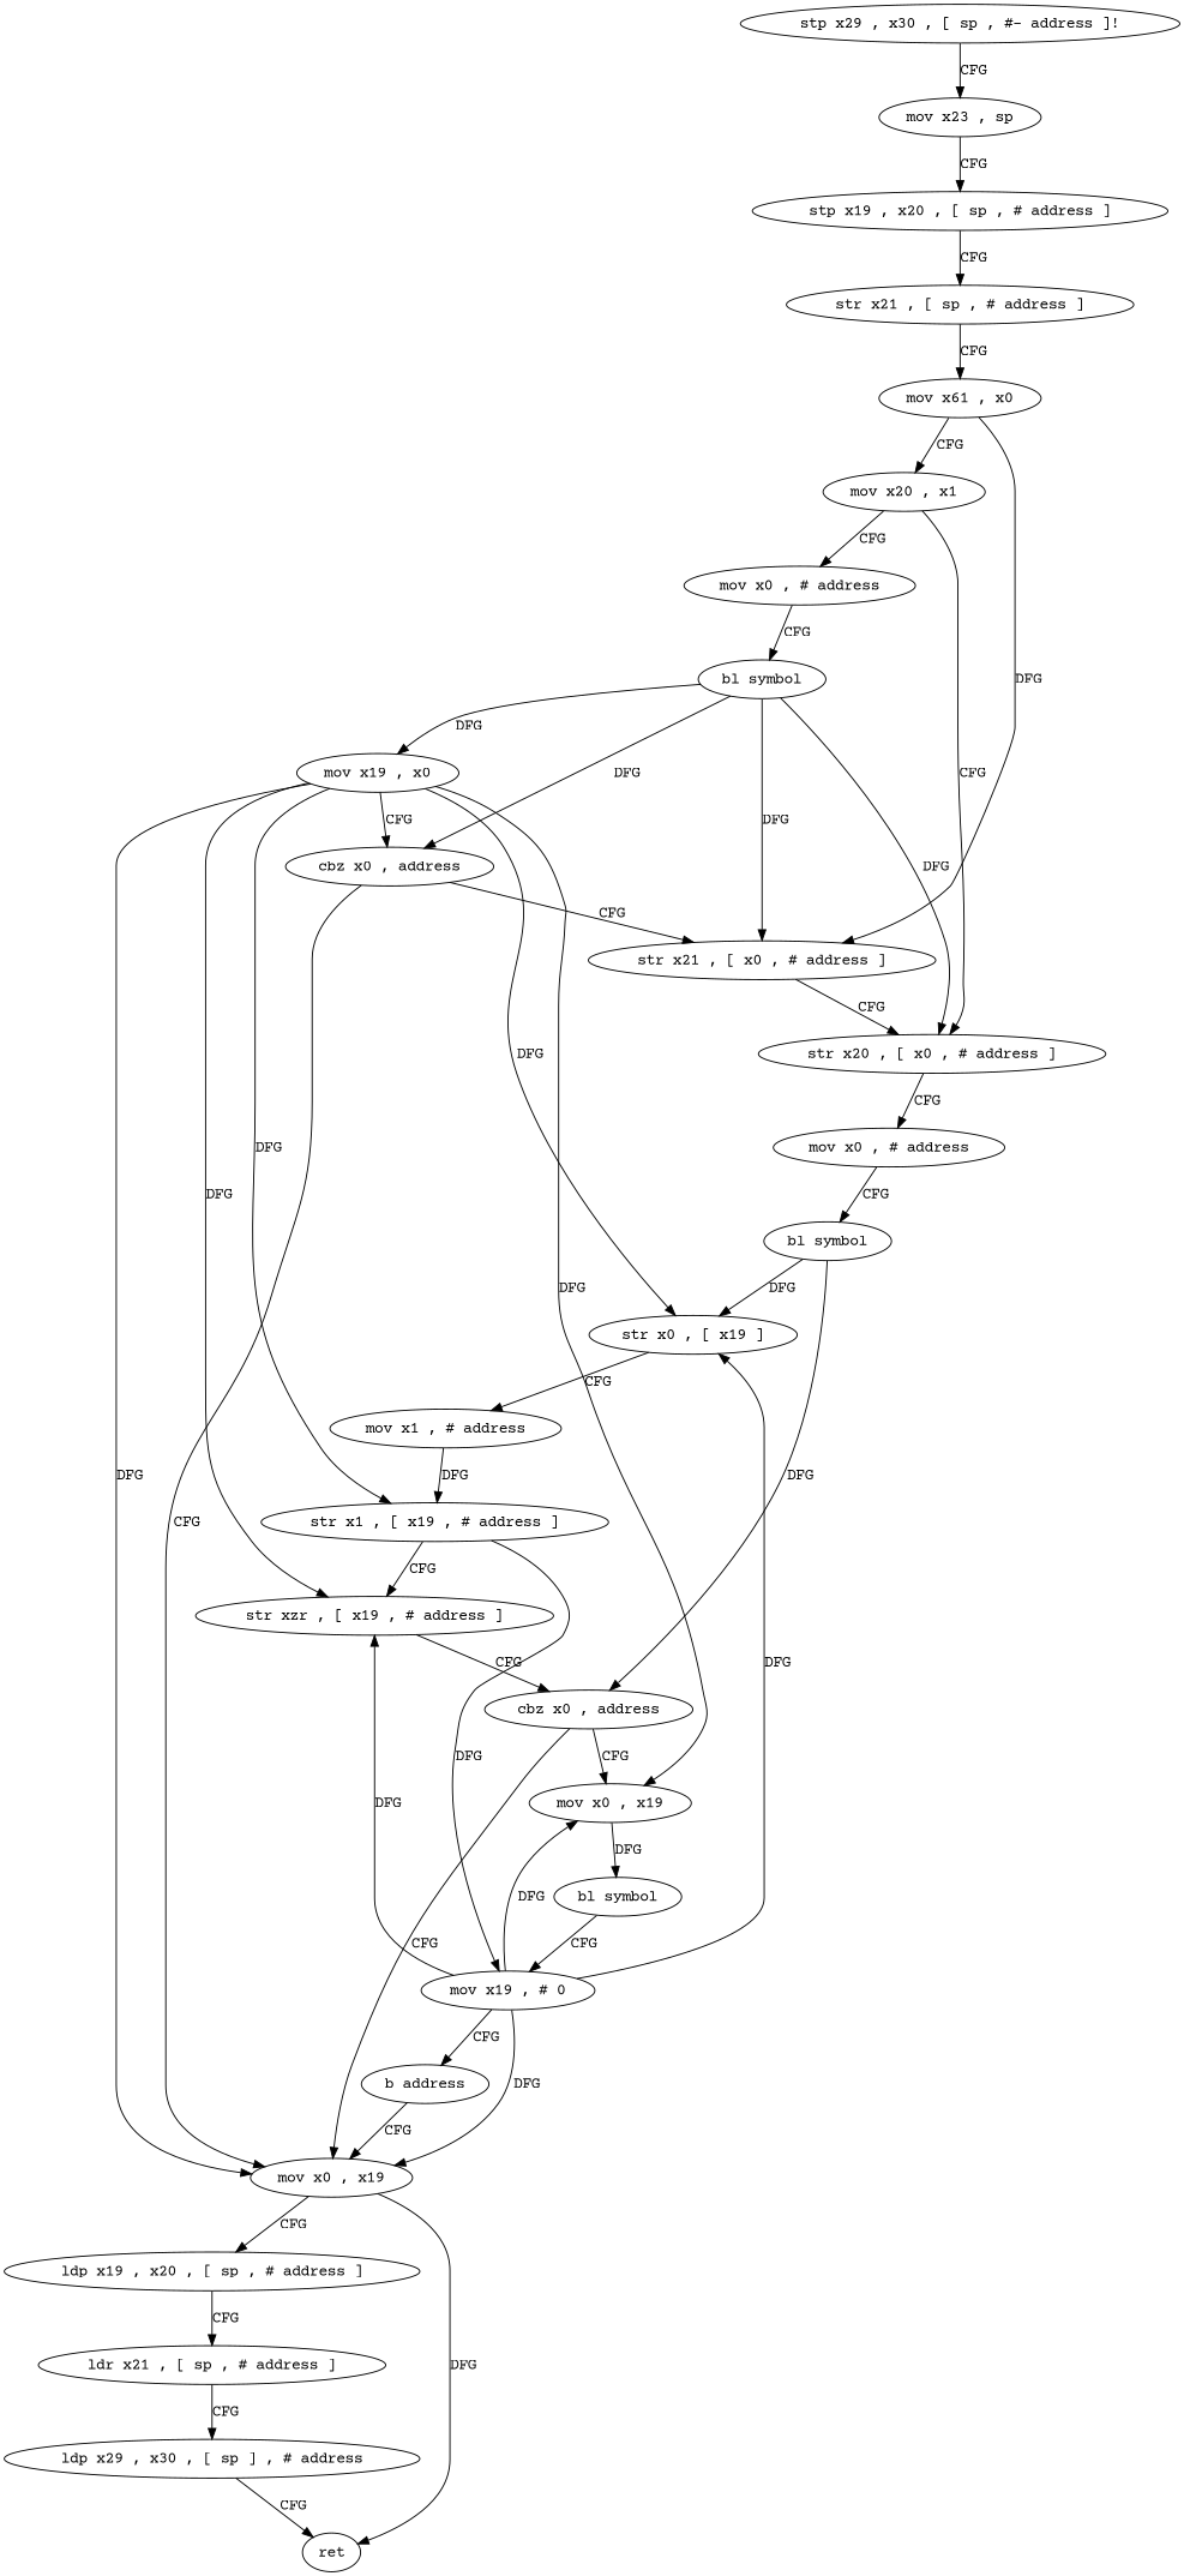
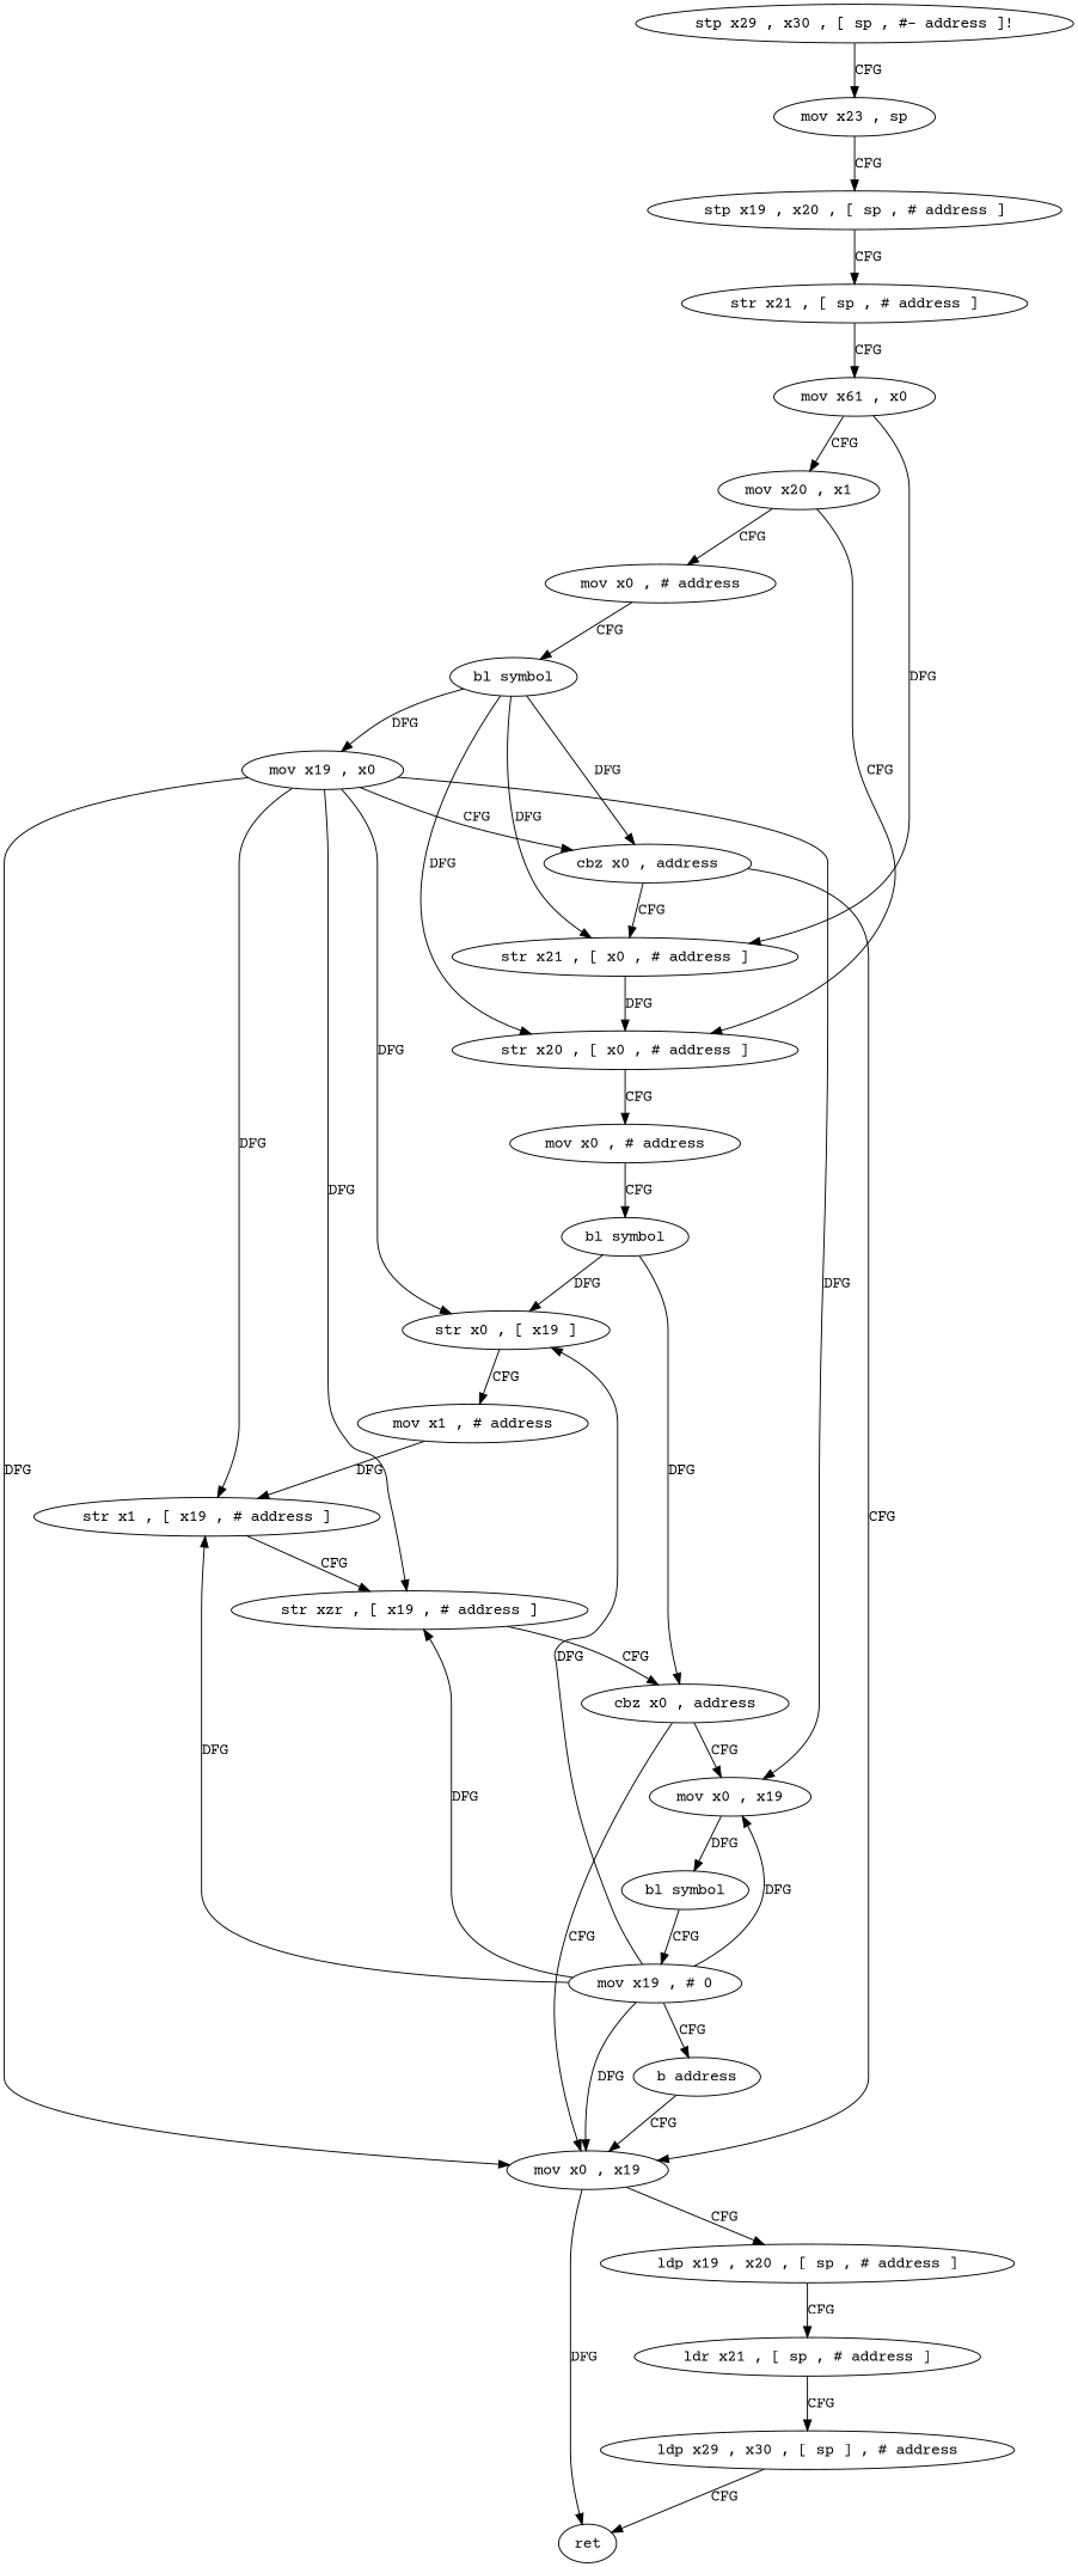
  digraph {
    fontname="Courier Prime"
    node [fontname="Courier Prime"]
    edge [fontname="Courier Prime"]
    n1 [label="stp x29 , x30 , [ sp , #- address ]!"]
    n2 [label="mov x23 , sp"]
    n3 [label="stp x19 , x20 , [ sp , # address ]"]
    n4 [label="str x21 , [ sp , # address ]"]
    n5 [label="mov x61 , x0"]
    n6 [label="mov x20 , x1"]
    n7 [label="str x21 , [ x0 , # address ]"]
    n8 [label="mov x0 , # address"]
    n9 [label="str x20 , [ x0 , # address ]"]
    n10 [label="bl symbol"]
    n11 [label="mov x0 , # address"]
    n12 [label="mov x19 , x0"]
    n13 [label="cbz x0 , address"]
    n14 [label="mov x0 , x19"]
    n15 [label="str x0 , [ x19 ]"]
    n16 [label="str x1 , [ x19 , # address ]"]
    n17 [label="str xzr , [ x19 , # address ]"]
    n18 [label="mov x0 , x19"]
    n19 [label="ldp x19 , x20 , [ sp , # address ]"]
    n20 [label=ret]
    n21 [label="mov x1 , # address"]
    n22 [label="cbz x0 , address"]
    n23 [label="bl symbol"]
    n24 [label="ldr x21 , [ sp , # address ]"]
    n25 [label="ldp x29 , x30 , [ sp ] , # address"]
    n26 [label="bl symbol"]
    n27 [label="mov x19 , # 0"]
    n28 [label="b address"]
    n1 -> n2 [label=CFG]
    n2 -> n3 [label=CFG]
    n3 -> n4 [label=CFG]
    n4 -> n5 [label=CFG]
    n5 -> n6 [label=CFG]
    n5 -> n7 [label=DFG]
    n6 -> n8 [label=CFG]
    n6 -> n9 [label=CFG]
-   n7 -> n9 [label=CFG]
+   n7 -> n9 [label=DFG]
    n8 -> n10 [label=CFG]
    n9 -> n11 [label=CFG]
    n10 -> n7 [label=DFG]
    n10 -> n9 [label=DFG]
    n10 -> n12 [label=DFG]
    n10 -> n13 [label=DFG]
    n11 -> n26 [label=CFG]
    n12 -> n13 [label=CFG]
    n12 -> n14 [label=DFG]
    n12 -> n15 [label=DFG]
    n12 -> n16 [label=DFG]
    n12 -> n17 [label=DFG]
    n12 -> n18 [label=DFG]
    n13 -> n7 [label=CFG]
    n13 -> n14 [label=CFG]
    n14 -> n19 [label=CFG]
    n14 -> n20 [label=DFG]
    n15 -> n21 [label=CFG]
    n16 -> n17 [label=CFG]
    n17 -> n22 [label=CFG]
    n18 -> n23 [label=DFG]
    n19 -> n24 [label=CFG]
    n21 -> n16 [label=DFG]
    n22 -> n14 [label=CFG]
    n22 -> n18 [label=CFG]
    n23 -> n27 [label=CFG]
    n24 -> n25 [label=CFG]
    n25 -> n20 [label=CFG]
    n26 -> n15 [label=DFG]
    n26 -> n22 [label=DFG]
    n27 -> n14 [label=DFG]
    n27 -> n15 [label=DFG]
-   n16 -> n27 [label=DFG]
+   n27 -> n16 [label=DFG]
    n27 -> n17 [label=DFG]
    n27 -> n18 [label=DFG]
    n27 -> n28 [label=CFG]
    n28 -> n14 [label=CFG]
  }
